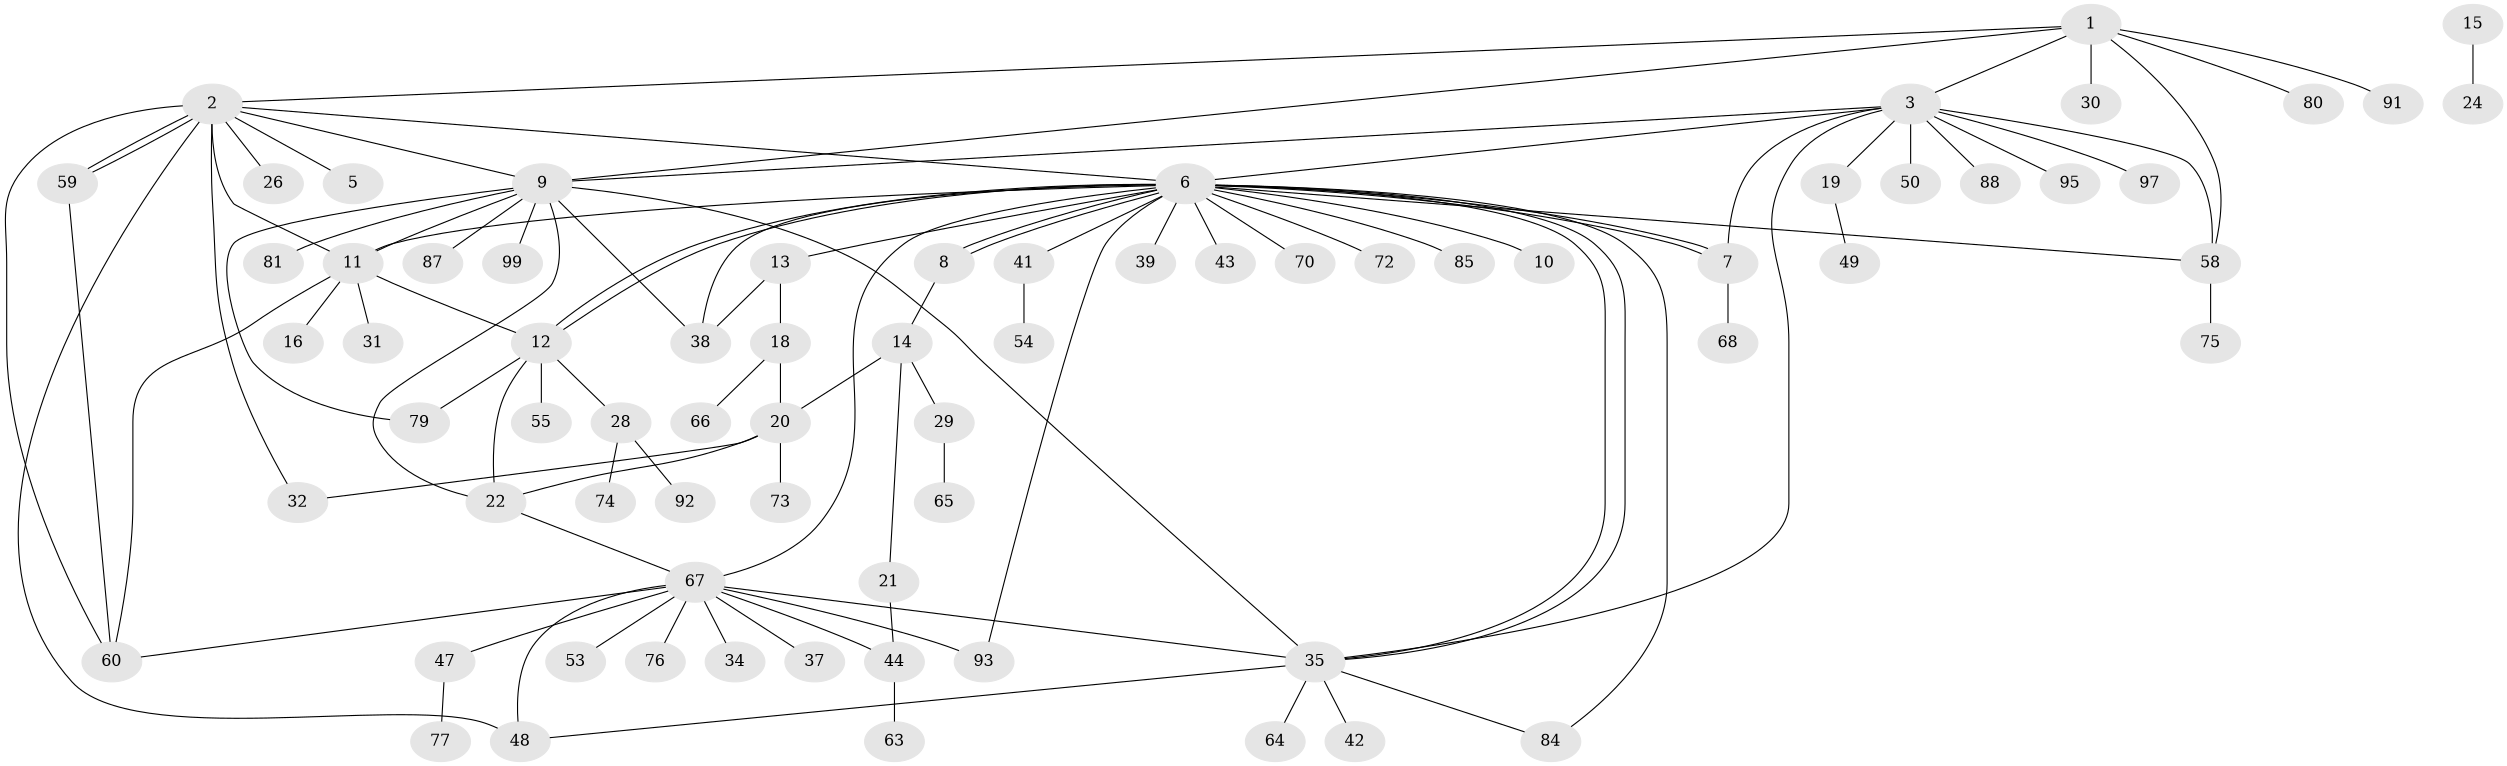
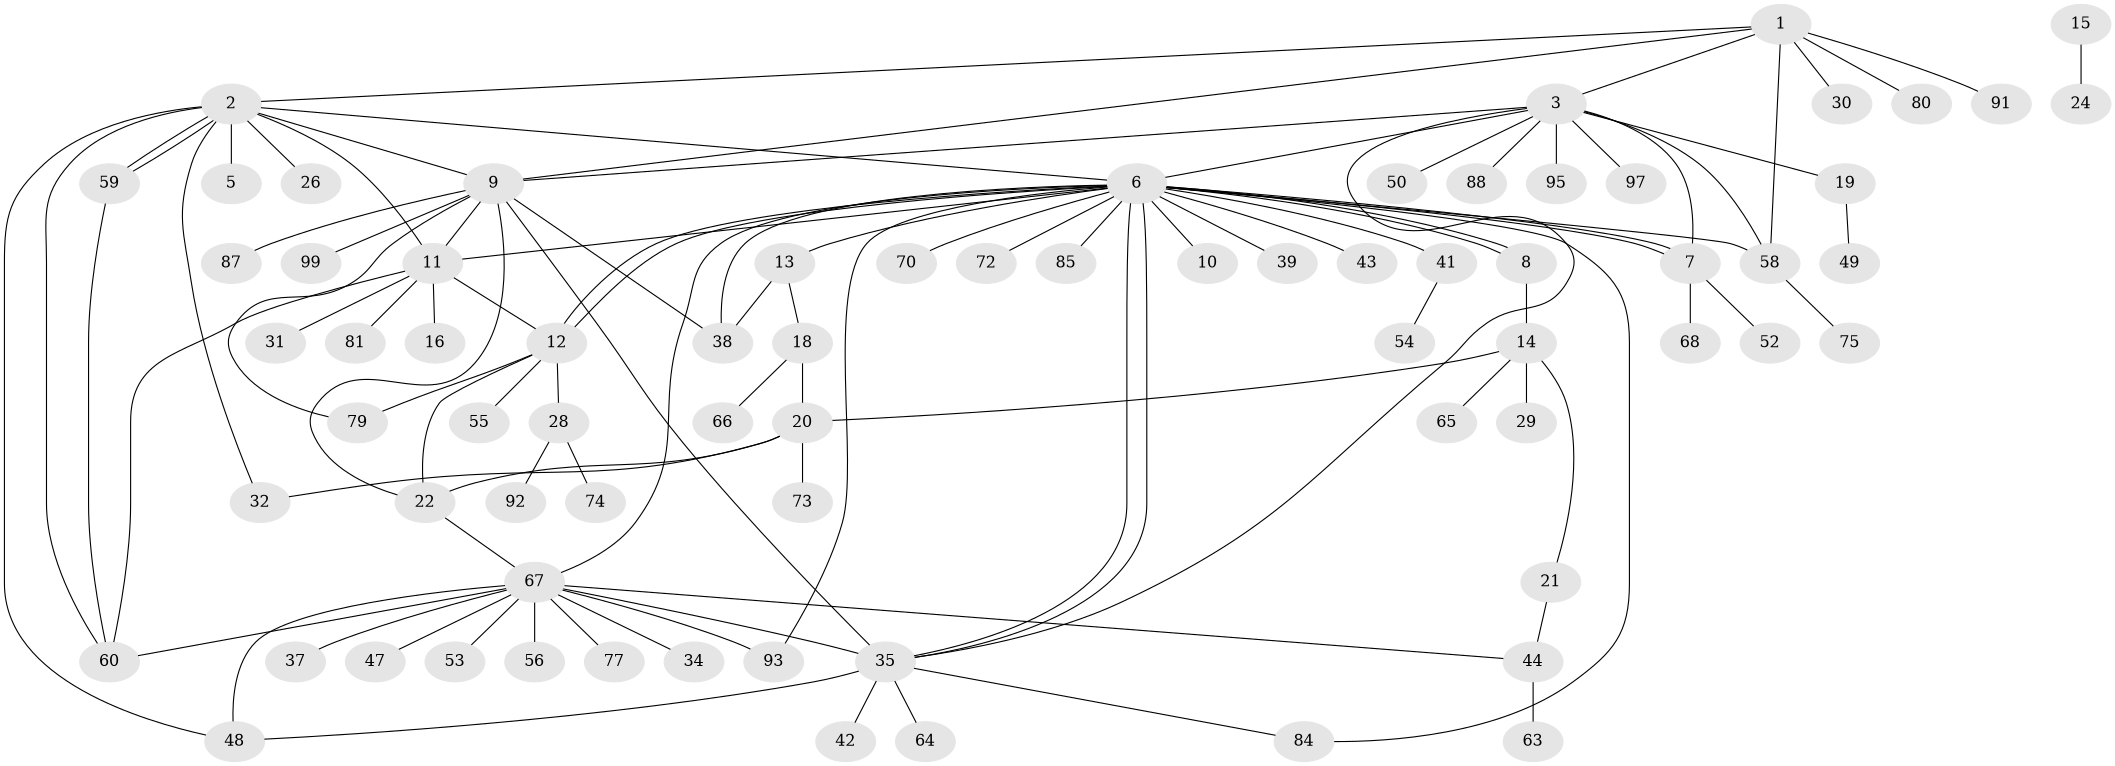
  graph {
    node [color=gray90 style=filled]
    1 [super="+40"]
    2 [super="+46"]
    3 [super="+4"]
    9 [super="+73"]
    30
    n6 [label=58 super="+62"]
    80
    91
    5
    6 [super="+98"]
    11 [super="+55"]
    26
    32 [super="+56"]
    48 [super="+89"]
    59
    60 [super="+69"]
    7 [super="+51"]
    19
    35 [super="+36"]
    50
    88
    95
    97
    38 [super="+78"]
    22 [super="+96"]
    n26 [label=81]
    79
    87
    99
    75
    8 [super="+23"]
    10
    12 [super="+17"]
    13
    n35 [label=67 super="+67"]
    39
    41
    43
    70
    72
    84
    85
    93
    16
    31
+   52
    68
    49
    42
    n50 [label=64]
    14 [super="+64"]
    n52 [label=55]
    28
    18 [super="+45"]
    44 [super="+81"]
    34 [super="+58"]
    37
    47 [super="+71"]
    53
-   76
+   76 [label=56]
    77
    54
    20 [super="+82"]
    21
    29
    65
    15
    24
    74 [super="+86"]
    92
    66
    n72 [label=73]
    63
    1 -- 2
    1 -- 3
    1 -- 9
    1 -- 30
    1 -- n6
    1 -- 80
    1 -- 91
    2 -- 9
    2 -- 5
    2 -- 6
    2 -- 11
    2 -- 26
    2 -- 32
    2 -- 48
    2 -- 59
    2 -- 59
    2 -- 60
    3 -- 9
    3 -- n6
    3 -- 6
    3 -- 7
    3 -- 19
    3 -- 35
    3 -- 50
    3 -- 88
    3 -- 95
    3 -- 97
    9 -- 11
    9 -- 35 [weight=2]
    9 -- 38
    9 -- 22
-   9 -- n26
+   11 -- n26
    9 -- 79
    9 -- 87
    9 -- 99
    n6 -- 75
    6 -- n6
    6 -- 11
    6 -- 7
    6 -- 7
    6 -- 35
    6 -- 35
    6 -- 38
    6 -- 8
    6 -- 8
    6 -- 10
    6 -- 12
    6 -- 12
    6 -- 13
    6 -- n35
    6 -- 39
    6 -- 41
    6 -- 43
    6 -- 70
    6 -- 72
    6 -- 84
    6 -- 85
    6 -- 93
    11 -- 60
    11 -- 12
    11 -- 16
    11 -- 31
    59 -- 60
+   7 -- 52
    7 -- 68
    19 -- 49
    35 -- 48
    35 -- 84
    35 -- 42
    35 -- n50
    22 -- n35
    8 -- 14
    12 -- 22
    12 -- 79
    12 -- n52
    12 -- 28
    13 -- 38
    13 -- 18
    n35 -- 48
    n35 -- 60
    n35 -- 35
    n35 -- 93
    n35 -- 44
    n35 -- 34
    n35 -- 37
    n35 -- 47
    n35 -- 53
    n35 -- 76
-   47 -- 77
+   n35 -- 77
    41 -- 54
    14 -- 20
    14 -- 21
    14 -- 29
-   29 -- 65
+   14 -- 65
    28 -- 74
    28 -- 92
    18 -- 20
    18 -- 66
    44 -- 63
    20 -- 32
    20 -- 22
    20 -- n72
    21 -- 44
    15 -- 24
  }
